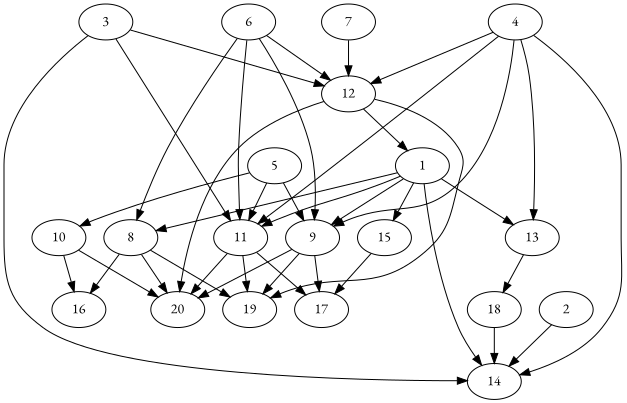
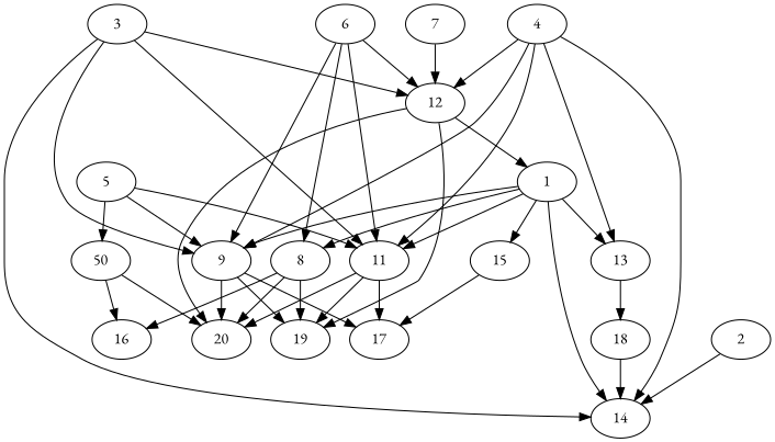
  digraph {
    fontname="EB Garamond"
    node [alpha=0.00 fontname="EB Garamond"]
    edge [fontname="EB Garamond"]
    1 [alpha=0.18 expect_size=47335424]
    8 [alpha=0.02 expect_size=29536256]
    9 [alpha=0.11 expect_size=42032128]
    11 [alpha=0.05 expect_size=19174400]
    13 [alpha=0.01 expect_size=15331328]
    14 [expect_size=33006592]
    15 [alpha=0.07 expect_size=49284096]
    16 [alpha=0.15 expect_size=49357824]
    19 [alpha=0.02 expect_size=49789952]
    20 [alpha=0.08 expect_size=28685312]
    17 [alpha=0.20 expect_size=44949504]
    12 [expect_size=13495296]
    18 [alpha=0.05 expect_size=45881344]
    2 [alpha=0.01 expect_size=12298240]
    3 [alpha=0.07 expect_size=40845312]
    4 [alpha=0.07 expect_size=20696064]
    5 [expect_size=13565952]
-   10 [alpha=0.04 expect_size=28592128]
+   10 [alpha=0.04 expect_size=28592128 label=50]
    6 [alpha=0.18 expect_size=37704704]
    7 [expect_size=8465408]
    1 -> 8
    1 -> 9
    1 -> 11
    1 -> 13
    1 -> 14
    1 -> 15
    8 -> 16
    8 -> 19
    8 -> 20
    9 -> 19
    9 -> 20
    9 -> 17
    11 -> 19
    11 -> 20
    11 -> 17
    13 -> 18
    15 -> 17
    12 -> 1
    12 -> 19
    12 -> 20
    18 -> 14
    2 -> 14
+   3 -> 9
    3 -> 11
    3 -> 14
    3 -> 12
    4 -> 9
    4 -> 11
    4 -> 13
    4 -> 14
    4 -> 12
    5 -> 9
    5 -> 11
    5 -> 10
    10 -> 16
    10 -> 20
    6 -> 8
    6 -> 9
    6 -> 11
    6 -> 12
    7 -> 12
  }
